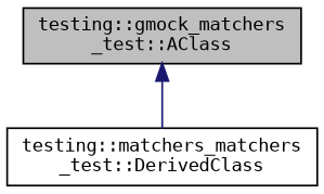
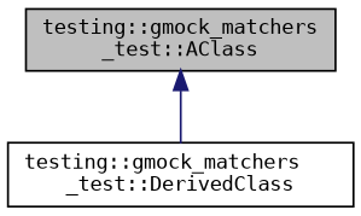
  digraph {
    fontname="DejaVu Sans Mono"
    node [color=black fontname="DejaVu Sans Mono" fontsize=10 shape=record style=filled]
    n1 [fillcolor=grey75 fontcolor=black height=0.2 label="testing::gmock_matchers\l_test::AClass" width=0.4]
-   n2 [fillcolor=white height=0.2 label="testing::matchers_matchers\l_test::DerivedClass" width=0.4]
+   n2 [fillcolor=white height=0.2 label="testing::gmock_matchers\l_test::DerivedClass" width=0.4]
    n1 -> n2 [color=midnightblue dir=back fontname="DejaVu Sans Mono" fontsize=10 labelfontname=Helvetica labelfontsize=10 style=solid]
  }
